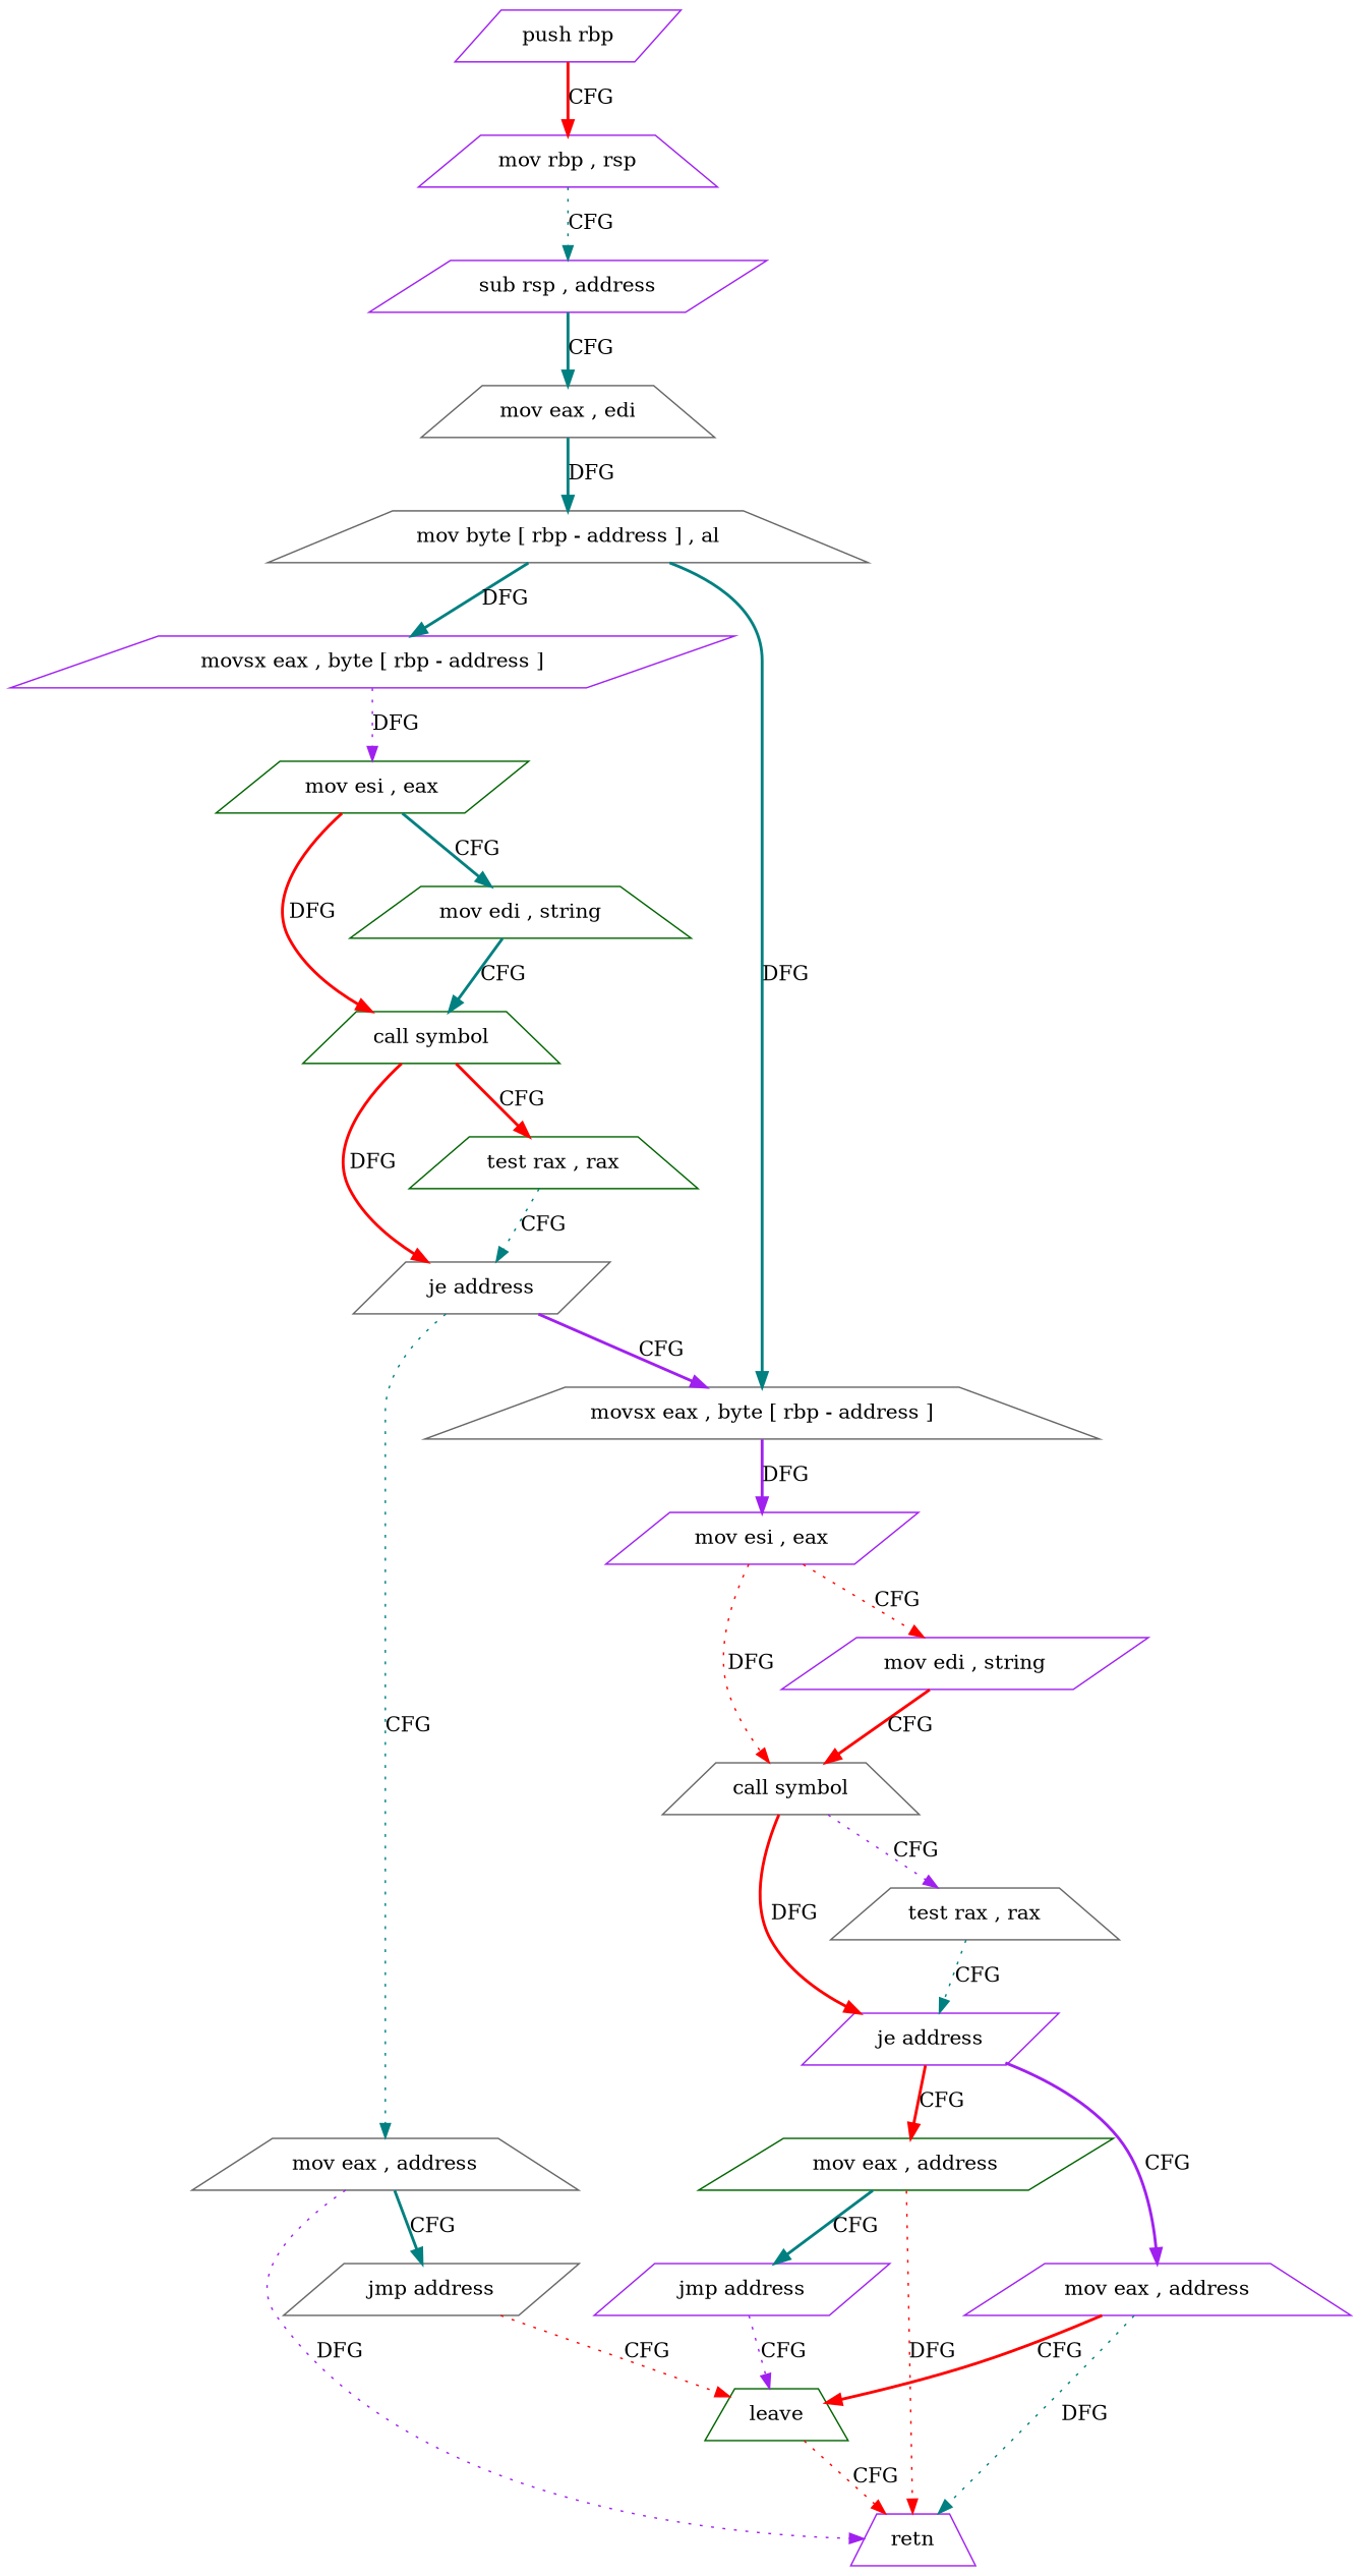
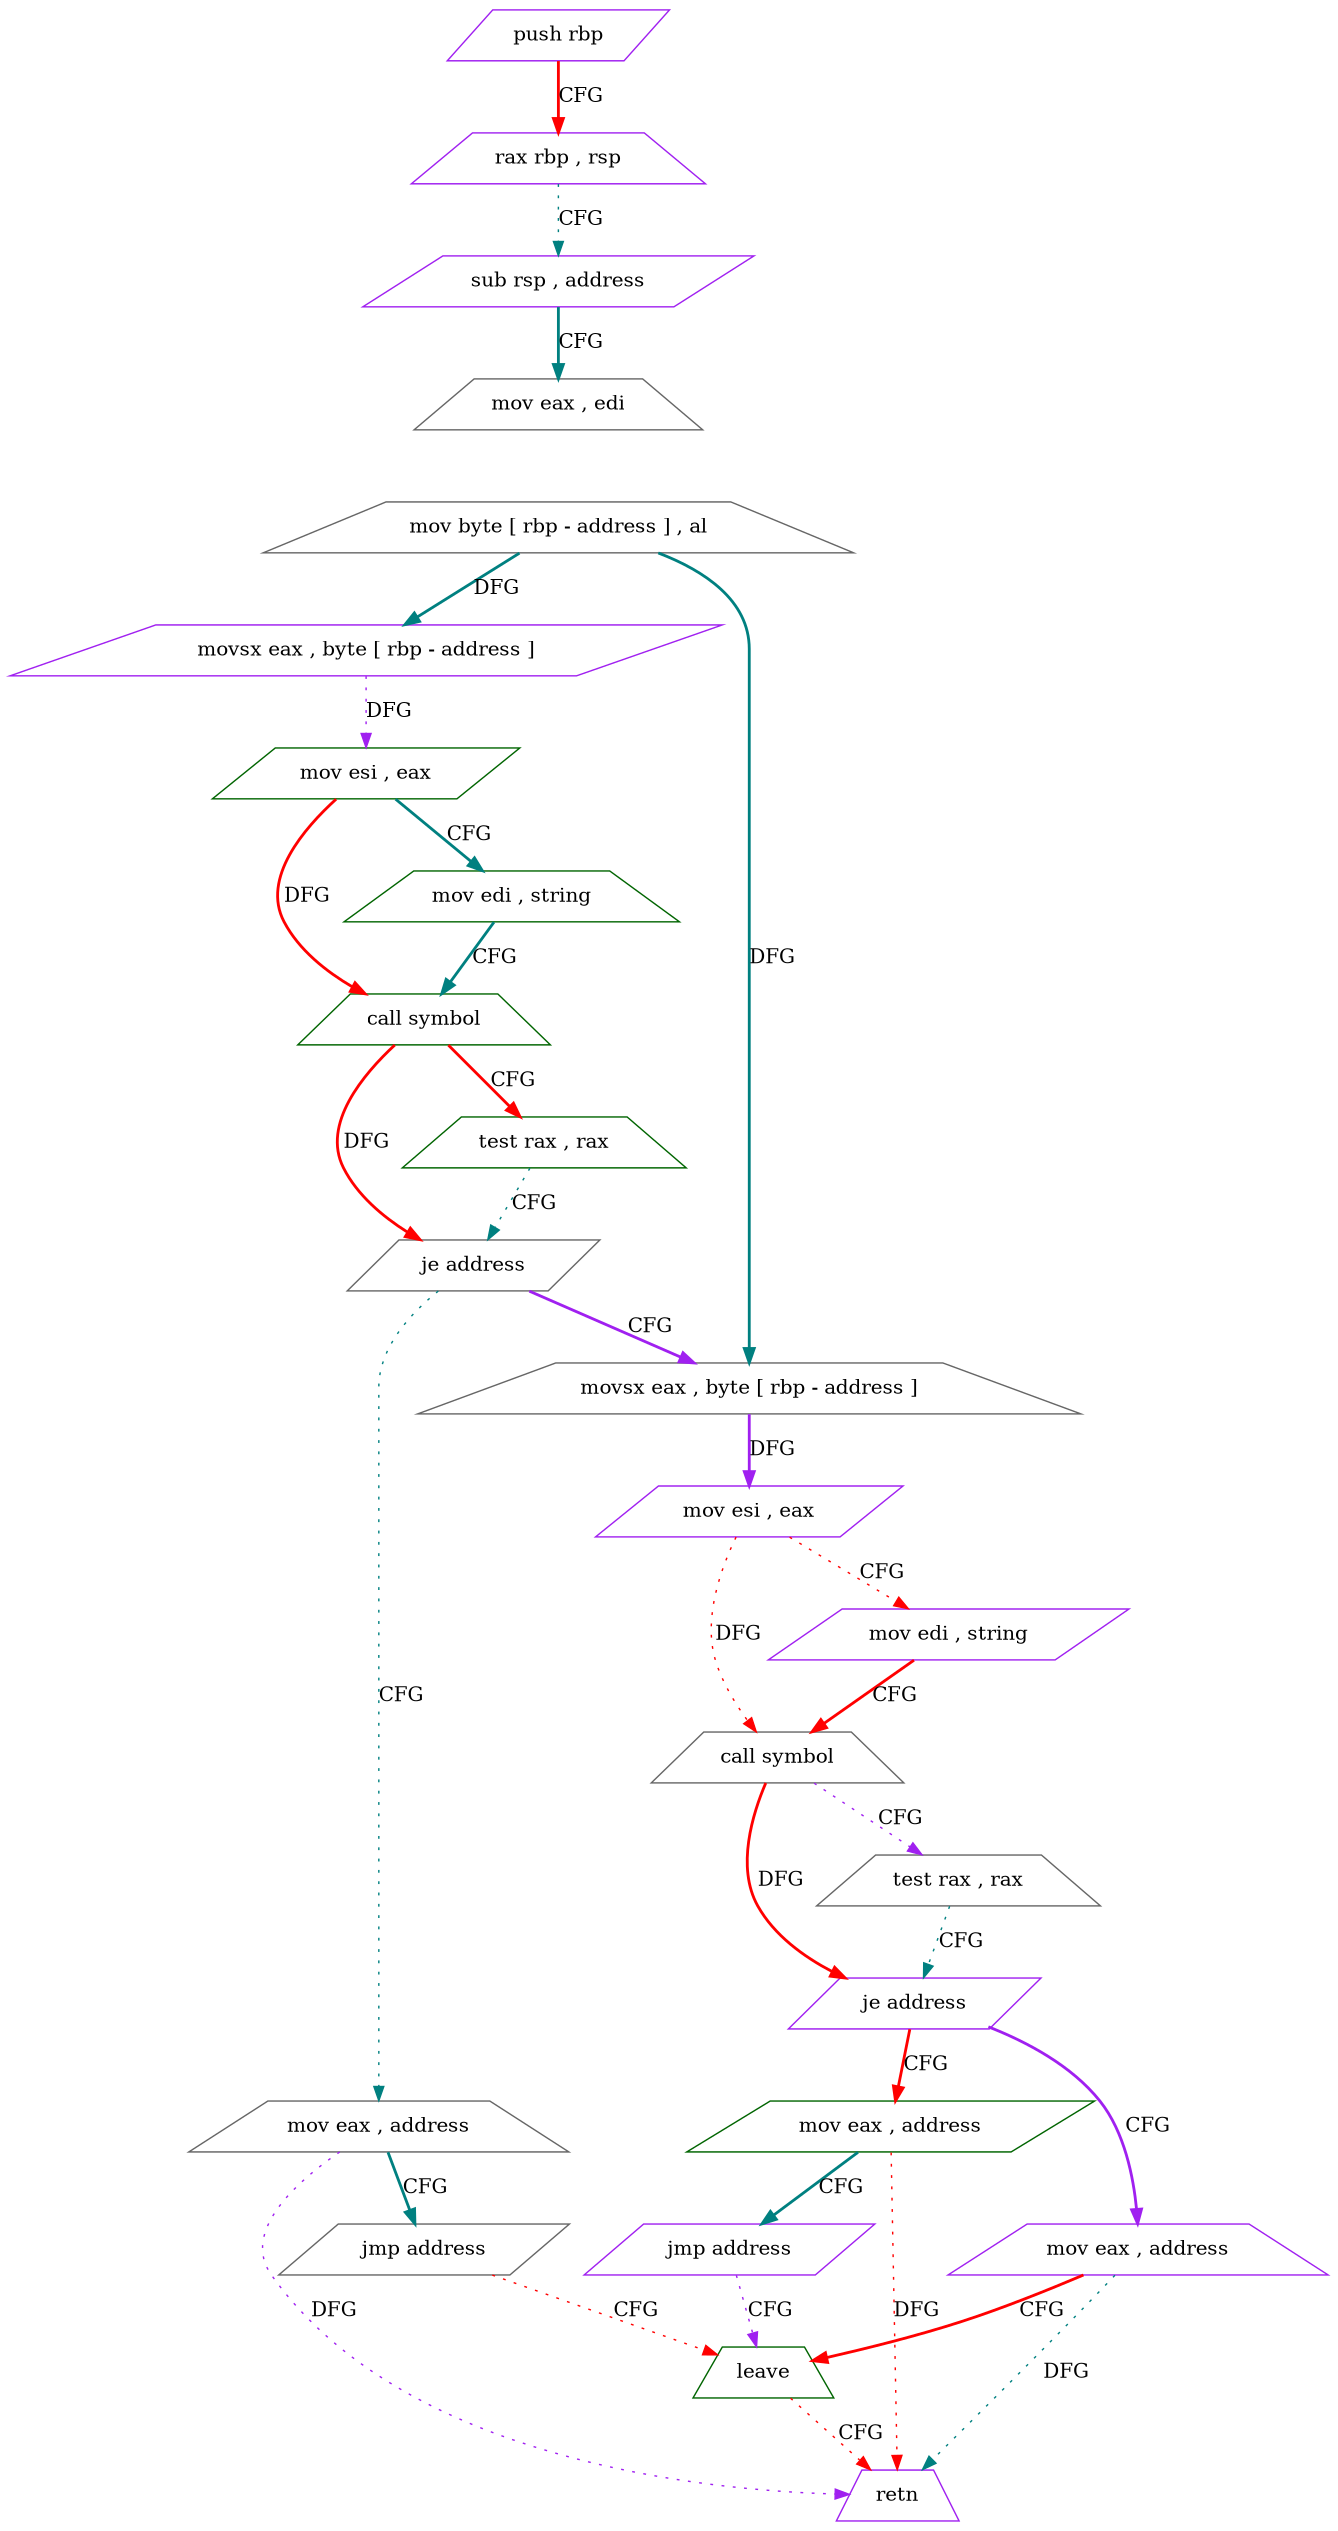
  digraph {
    node [color=purple shape=trapezium]
    edge [color=red style=bold]
    n1 [label="push rbp" shape=parallelogram]
-   n2 [label="mov rbp , rsp"]
+   n2 [label="rax rbp , rsp"]
    n3 [label="sub rsp , address" shape=parallelogram]
    n4 [color=gray40 label="mov eax , edi"]
    n5 [color=gray40 label="mov byte [ rbp - address ] , al"]
    n6 [label="movsx eax , byte [ rbp - address ]" shape=parallelogram]
    n7 [color=gray40 label="movsx eax , byte [ rbp - address ]"]
    n8 [color=darkgreen label="mov esi , eax" shape=parallelogram]
    n9 [label="mov esi , eax" shape=parallelogram]
    n10 [color=darkgreen label="mov edi , string"]
    n11 [color=darkgreen label="call symbol"]
    n12 [color=darkgreen label="test rax , rax"]
    n13 [color=gray40 label="je address" shape=parallelogram]
    n14 [color=gray40 label="mov eax , address"]
    n15 [color=gray40 label="jmp address" shape=parallelogram]
    n16 [label=retn]
    n17 [label="mov edi , string" shape=parallelogram]
    n18 [color=gray40 label="call symbol"]
    n19 [color=darkgreen label=leave]
    n20 [color=gray40 label="test rax , rax"]
    n21 [label="je address" shape=parallelogram]
    n22 [label="mov eax , address"]
    n23 [color=darkgreen label="mov eax , address" shape=parallelogram]
    n24 [label="jmp address" shape=parallelogram]
    n1 -> n2 [label=CFG]
    n2 -> n3 [color=teal label=CFG style=dotted]
    n3 -> n4 [color=teal label=CFG]
-   n4 -> n5 [color=teal label=DFG]
    n5 -> n6 [color=teal label=DFG]
    n5 -> n7 [color=teal label=DFG]
    n6 -> n8 [color=purple label=DFG style=dotted]
    n7 -> n9 [color=purple label=DFG]
    n8 -> n10 [color=teal label=CFG]
    n8 -> n11 [label=DFG]
    n9 -> n17 [label=CFG style=dotted]
    n9 -> n18 [label=DFG style=dotted]
    n10 -> n11 [color=teal label=CFG]
    n11 -> n12 [label=CFG]
    n11 -> n13 [label=DFG]
    n12 -> n13 [color=teal label=CFG style=dotted]
    n13 -> n7 [color=purple label=CFG]
    n13 -> n14 [color=teal label=CFG style=dotted]
    n14 -> n15 [color=teal label=CFG]
    n14 -> n16 [color=purple label=DFG style=dotted]
    n15 -> n19 [label=CFG style=dotted]
    n17 -> n18 [label=CFG]
    n18 -> n20 [color=purple label=CFG style=dotted]
    n18 -> n21 [label=DFG]
    n19 -> n16 [label=CFG style=dotted]
    n20 -> n21 [color=teal label=CFG style=dotted]
    n21 -> n22 [color=purple label=CFG]
    n21 -> n23 [label=CFG]
    n22 -> n16 [color=teal label=DFG style=dotted]
    n22 -> n19 [label=CFG]
    n23 -> n16 [label=DFG style=dotted]
    n23 -> n24 [color=teal label=CFG]
    n24 -> n19 [color=purple label=CFG style=dotted]
  }
